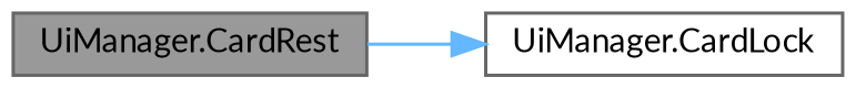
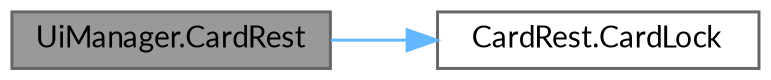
  digraph {
    rankdir=LR
    fontname=Lato
    node [fontname=Lato fontsize=10 shape=box style=filled]
    n1 [color=gray40 fillcolor=grey60 fontcolor=black height=0.2 label="UiManager.CardRest" width=0.4]
-   n2 [color=grey40 fillcolor=white height=0.2 label="UiManager.CardLock" width=0.4]
+   n2 [color=grey40 fillcolor=white height=0.2 label="CardRest.CardLock" width=0.4]
    n1 -> n2 [color=steelblue1 fontname=Lato fontsize=10 labelfontname=Helvetica labelfontsize=10 style=solid]
  }
